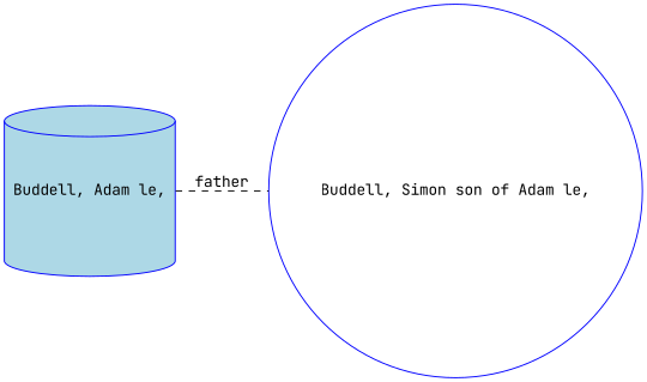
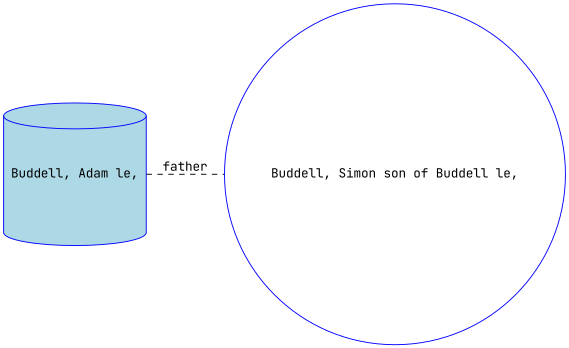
  digraph {
    rankdir=LR
    fontname="JetBrains Mono"
    node [color=blue regular=1 style=filled fontname="JetBrains Mono"]
    n1 [label="Buddell, Adam le," shape=cylinder fillcolor=lightblue]
-   n2 [label="Buddell, Simon son of Adam le," shape=ellipse fillcolor=white]
+   n2 [label="Buddell, Simon son of Buddell le," shape=ellipse fillcolor=white]
    n1 -> n2 [arrowsize=0.0 dir=none label=father style=dashed fontname="JetBrains Mono"]
  }
